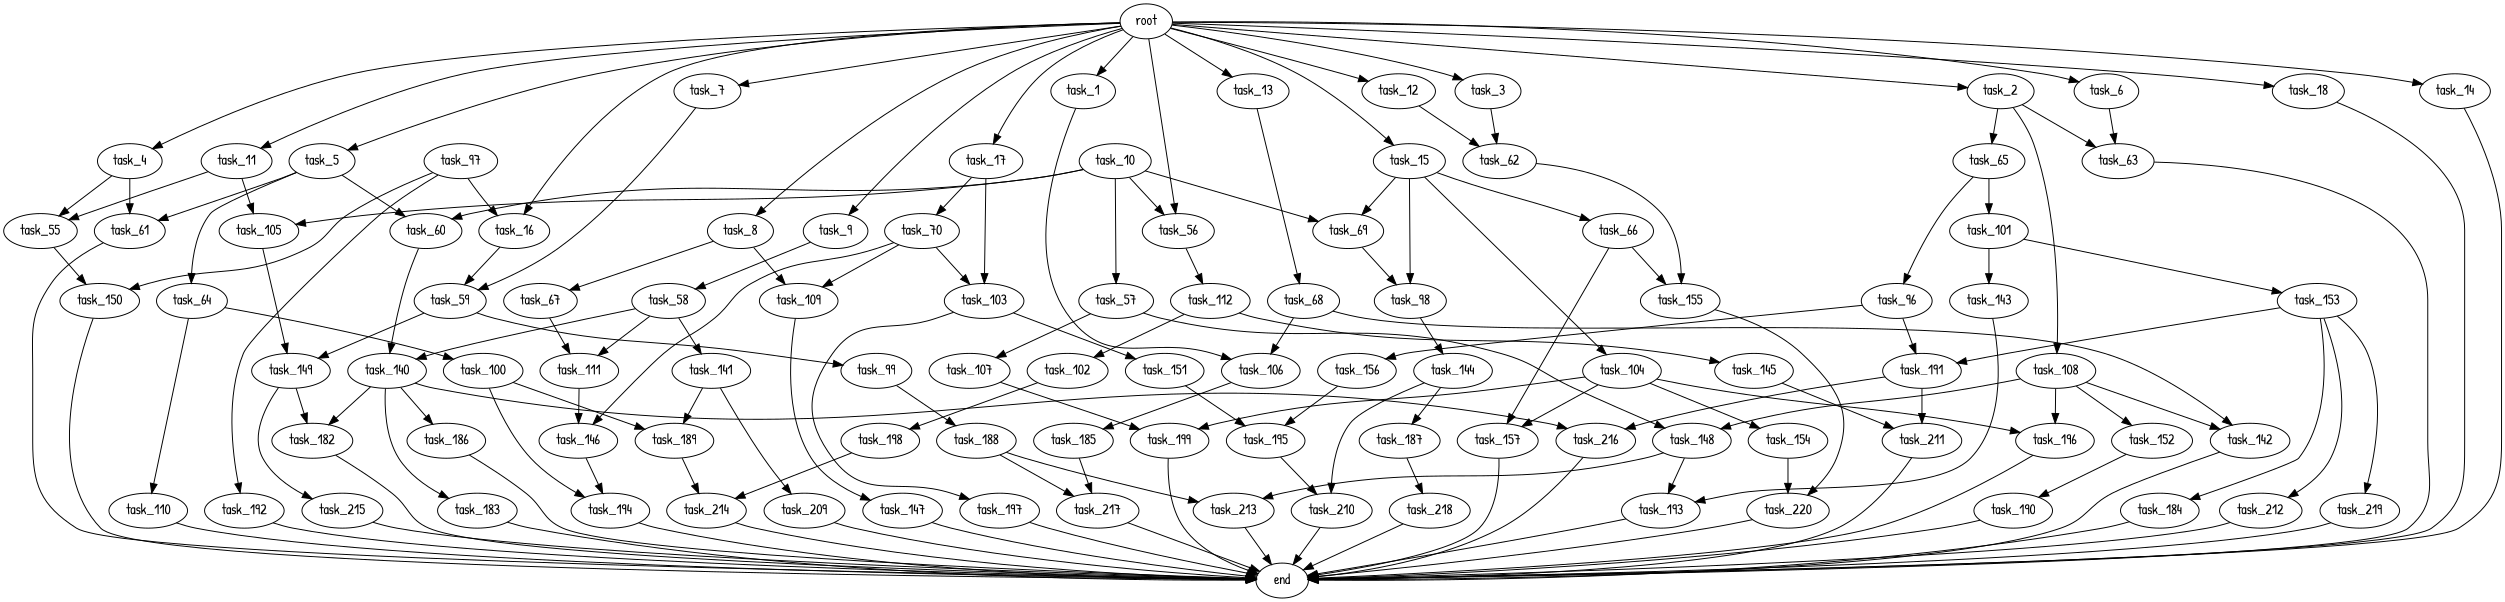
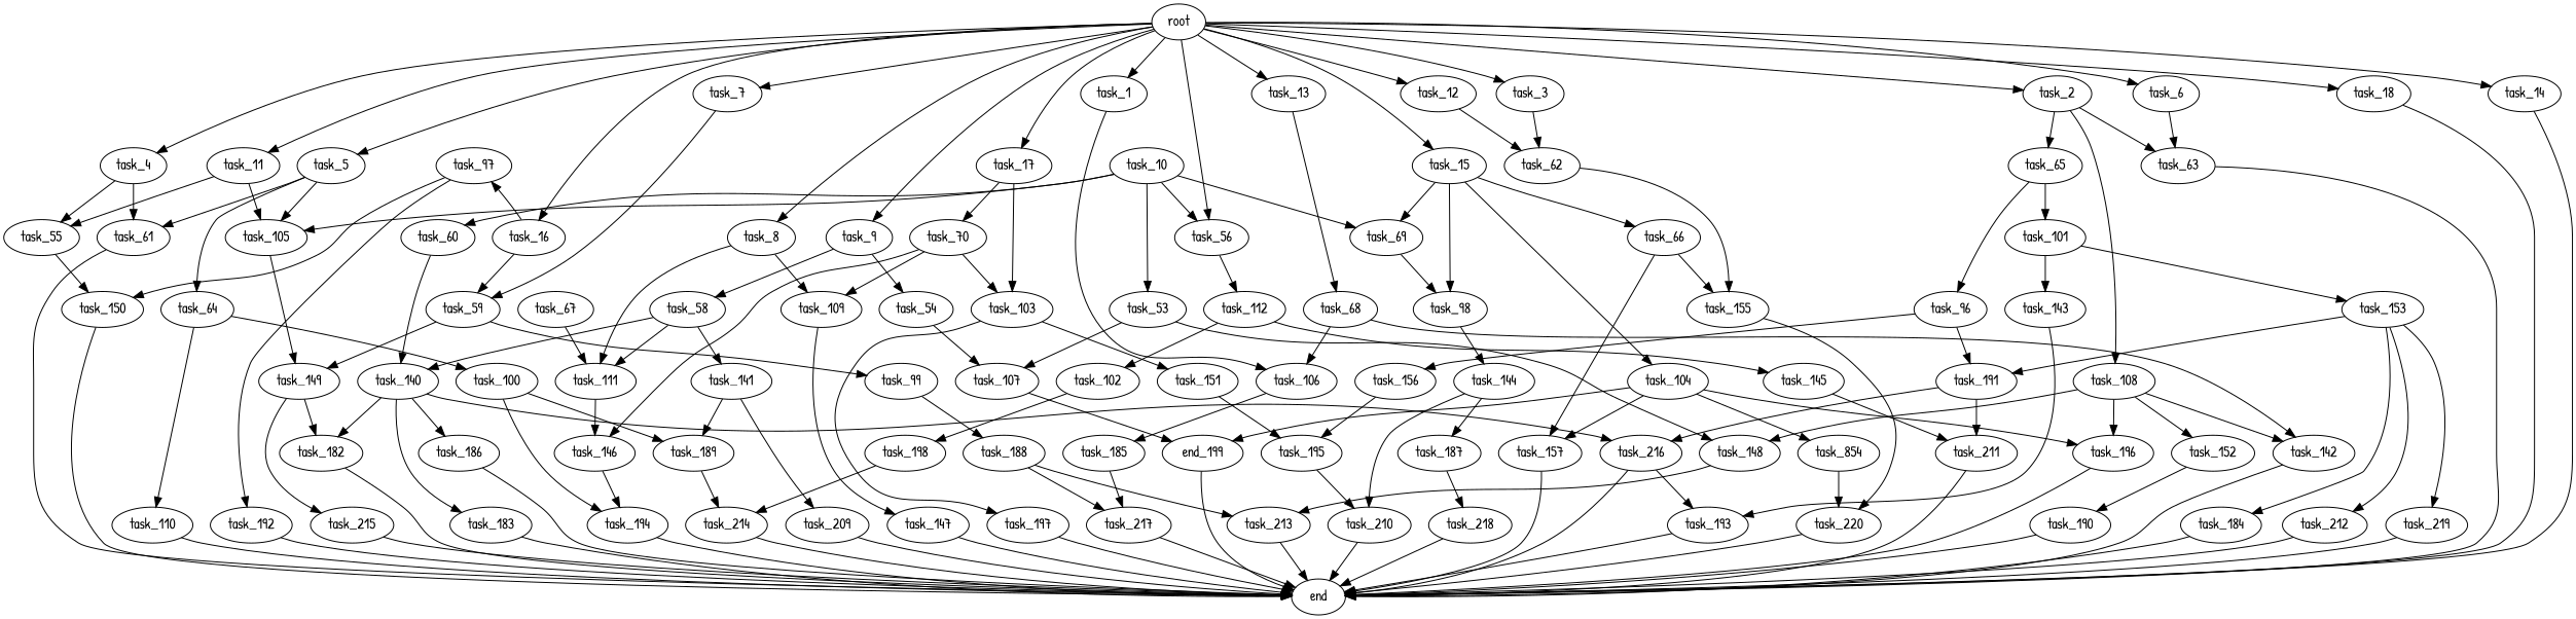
  digraph {
    fontname="Patrick Hand"
    node [fontname="Patrick Hand"]
    edge [fontname="Patrick Hand"]
    task_105
    task_149
    task_182
    task_215
    task_140
    task_183
    task_216
    task_186
    end
    task_15
    task_104
    task_98
    task_69
    task_66
-   task_154
+   task_154 [label=task_854]
    task_196
    task_157
-   task_199
+   task_199 [label=end_199]
    task_144
    task_155
    task_55
    task_150
    task_102
    task_198
    task_214
    task_63
    task_184
    task_143
    task_193
    task_153
    task_191
    task_212
    task_219
    task_211
    task_7
    task_59
    task_99
    task_220
    task_106
    task_185
    task_217
    task_210
    task_187
    task_9
    task_58
+   task_54
    task_141
    task_111
    task_107
    task_56
    task_112
    task_145
    task_147
    task_188
    task_142
    task_64
    task_100
    task_110
    task_189
    task_194
    task_65
    task_96
    task_101
    task_156
    task_18
    task_213
    task_68
    task_209
    task_146
    task_190
    task_61
    task_109
    task_11
    task_1
    task_195
    task_62
    task_218
    task_192
    task_4
    task_60
    task_10
-   task_57
+   task_57 [label=task_53]
    task_148
    task_8
    task_67
    task_70
    task_103
    task_197
    task_151
    task_14
    task_12
    task_13
    task_108
    task_152
    task_3
    task_5
    task_6
    task_97
    task_2
    task_17
    root
    task_16
    task_105 -> task_149
    task_149 -> task_182
    task_149 -> task_215
    task_182 -> end
    task_215 -> end
    task_140 -> task_182
    task_140 -> task_183
    task_140 -> task_216
    task_140 -> task_186
    task_183 -> end
    task_216 -> end
    task_186 -> end
    task_15 -> task_104
    task_15 -> task_98
    task_15 -> task_69
    task_15 -> task_66
    task_104 -> task_154
    task_104 -> task_196
    task_104 -> task_157
    task_104 -> task_199
    task_98 -> task_144
    task_69 -> task_98
    task_66 -> task_157
    task_66 -> task_155
    task_154 -> task_220
    task_196 -> end
    task_157 -> end
    task_199 -> end
    task_144 -> task_210
    task_144 -> task_187
    task_155 -> task_220
    task_55 -> task_150
    task_150 -> end
    task_102 -> task_198
    task_198 -> task_214
    task_214 -> end
    task_63 -> end
    task_184 -> end
    task_143 -> task_193
    task_193 -> end
    task_153 -> task_184
    task_153 -> task_191
    task_153 -> task_212
    task_153 -> task_219
    task_191 -> task_216
    task_191 -> task_211
    task_212 -> end
    task_219 -> end
    task_211 -> end
    task_7 -> task_59
    task_59 -> task_149
    task_59 -> task_99
    task_99 -> task_188
    task_220 -> end
    task_106 -> task_185
    task_185 -> task_217
    task_217 -> end
    task_210 -> end
    task_187 -> task_218
    task_9 -> task_58
+   task_9 -> task_54
    task_58 -> task_140
    task_58 -> task_141
    task_58 -> task_111
+   task_54 -> task_107
    task_141 -> task_189
    task_141 -> task_209
    task_111 -> task_146
    task_107 -> task_199
    task_56 -> task_112
    task_112 -> task_102
    task_112 -> task_145
    task_145 -> task_211
    task_147 -> end
    task_188 -> task_217
    task_188 -> task_213
    task_142 -> end
    task_64 -> task_100
    task_64 -> task_110
    task_100 -> task_189
    task_100 -> task_194
    task_110 -> end
    task_189 -> task_214
    task_194 -> end
    task_65 -> task_96
    task_65 -> task_101
    task_96 -> task_191
    task_96 -> task_156
    task_101 -> task_143
    task_101 -> task_153
    task_156 -> task_195
    task_18 -> end
    task_213 -> end
    task_68 -> task_106
    task_68 -> task_142
    task_209 -> end
    task_146 -> task_194
    task_190 -> end
    task_61 -> end
    task_109 -> task_147
    task_11 -> task_105
    task_11 -> task_55
    task_1 -> task_106
    task_195 -> task_210
    task_62 -> task_155
    task_218 -> end
    task_192 -> end
    task_4 -> task_55
    task_4 -> task_61
    task_60 -> task_140
    task_10 -> task_105
    task_10 -> task_69
    task_10 -> task_56
    task_10 -> task_60
    task_10 -> task_57
    task_57 -> task_107
    task_57 -> task_148
-   task_148 -> task_193
+   task_216 -> task_193
    task_148 -> task_213
    task_8 -> task_109
-   task_8 -> task_67
+   task_8 -> task_111
    task_67 -> task_111
    task_70 -> task_146
    task_70 -> task_109
    task_70 -> task_103
    task_103 -> task_197
    task_103 -> task_151
    task_197 -> end
    task_151 -> task_195
    task_14 -> end
    task_12 -> task_62
    task_13 -> task_68
    task_108 -> task_196
    task_108 -> task_142
    task_108 -> task_148
    task_108 -> task_152
    task_152 -> task_190
    task_3 -> task_62
    task_5 -> task_64
    task_5 -> task_61
-   task_5 -> task_60
+   task_5 -> task_105
    task_6 -> task_63
    task_97 -> task_150
    task_97 -> task_192
    task_2 -> task_63
    task_2 -> task_65
    task_2 -> task_108
    task_17 -> task_70
    task_17 -> task_103
    root -> task_15
    root -> task_7
    root -> task_9
    root -> task_56
    root -> task_18
    root -> task_11
    root -> task_1
    root -> task_4
    root -> task_8
    root -> task_14
    root -> task_12
    root -> task_13
    root -> task_3
    root -> task_5
    root -> task_6
    root -> task_2
    root -> task_17
    root -> task_16
    task_16 -> task_59
-   task_97 -> task_16
+   task_16 -> task_97
  }
